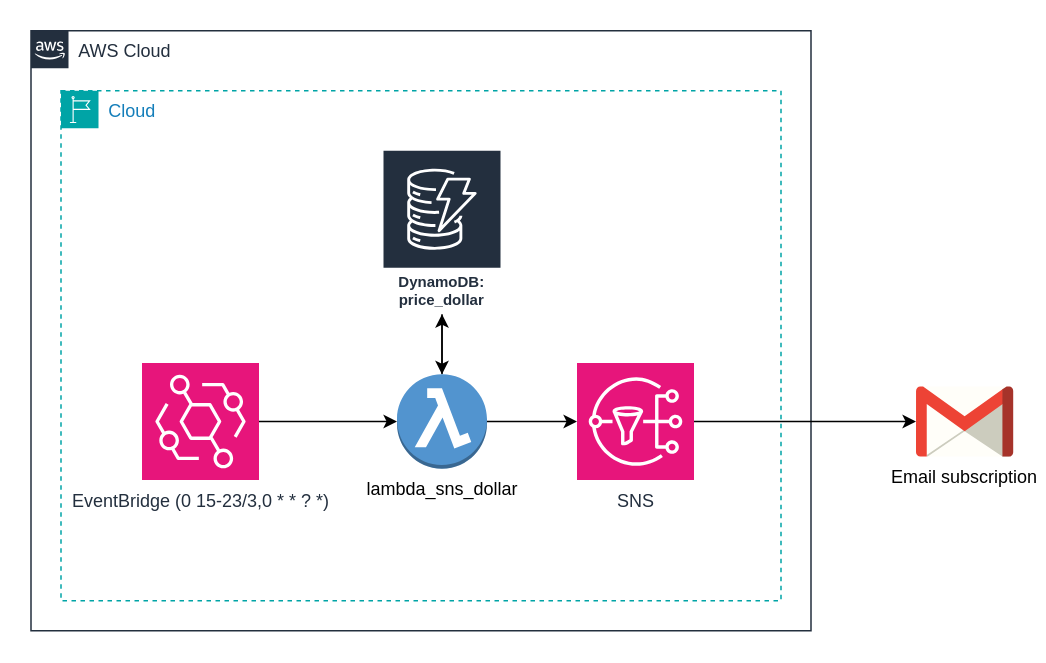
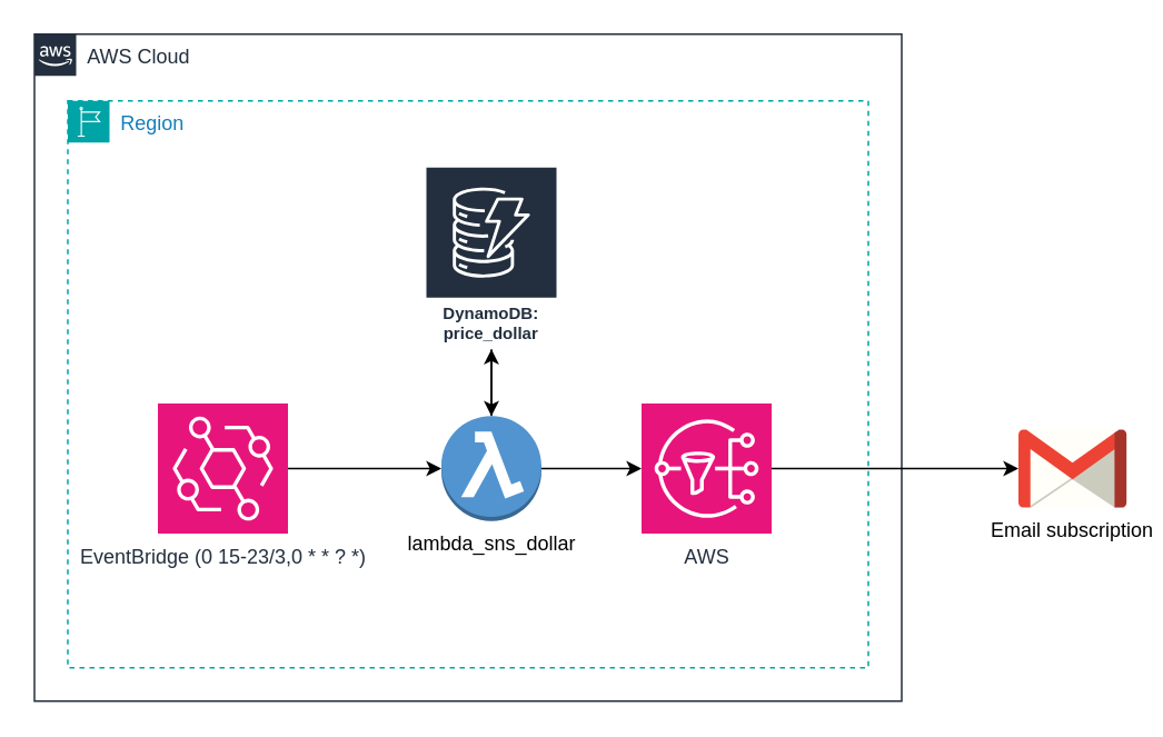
  <mxCell id="0" />
  <mxCell id="1" parent="0" />
  <mxCell id="2" value="AWS Cloud" style="points=[[0,0],[0.25,0],[0.5,0],[0.75,0],[1,0],[1,0.25],[1,0.5],[1,0.75],[1,1],[0.75,1],[0.5,1],[0.25,1],[0,1],[0,0.75],[0,0.5],[0,0.25]];outlineConnect=0;gradientColor=none;html=1;whiteSpace=wrap;fontSize=12;fontStyle=0;container=1;pointerEvents=0;collapsible=0;recursiveResize=0;shape=mxgraph.aws4.group;grIcon=mxgraph.aws4.group_aws_cloud_alt;strokeColor=#232F3E;fillColor=none;verticalAlign=top;align=left;spacingLeft=30;fontColor=#232F3E;dashed=0;" parent="1" vertex="1"><mxGeometry x="20" y="20" width="520" height="400" as="geometry" /></mxCell>
  <mxCell id="3" style="edgeStyle=orthogonalEdgeStyle;rounded=0;orthogonalLoop=1;jettySize=auto;html=1;" parent="2" source="4" target="5" edge="1"><mxGeometry relative="1" as="geometry" /></mxCell>
  <mxCell id="4" value="lambda_sns_dollar" style="outlineConnect=0;dashed=0;verticalLabelPosition=bottom;verticalAlign=top;align=center;html=1;shape=mxgraph.aws3.lambda_function;fillColor=#5294CF;gradientColor=none;" parent="2" vertex="1"><mxGeometry x="244" y="229" width="60" height="63" as="geometry" /></mxCell>
  <mxCell id="5" value="DynamoDB: price_dollar" style="sketch=0;outlineConnect=0;fontColor=#232F3E;gradientColor=none;strokeColor=#ffffff;fillColor=#232F3E;dashed=0;verticalLabelPosition=middle;verticalAlign=bottom;align=center;html=1;whiteSpace=wrap;fontSize=10;fontStyle=1;spacing=3;shape=mxgraph.aws4.productIcon;prIcon=mxgraph.aws4.dynamodb;" parent="2" vertex="1"><mxGeometry x="234" y="79" width="80" height="110" as="geometry" /></mxCell>
  <mxCell id="6" value="EventBridge (0 15-23/3,0 * * ? *)" style="sketch=0;points=[[0,0,0],[0.25,0,0],[0.5,0,0],[0.75,0,0],[1,0,0],[0,1,0],[0.25,1,0],[0.5,1,0],[0.75,1,0],[1,1,0],[0,0.25,0],[0,0.5,0],[0,0.75,0],[1,0.25,0],[1,0.5,0],[1,0.75,0]];outlineConnect=0;fontColor=#232F3E;fillColor=#E7157B;strokeColor=#ffffff;dashed=0;verticalLabelPosition=bottom;verticalAlign=top;align=center;html=1;fontSize=12;fontStyle=0;aspect=fixed;shape=mxgraph.aws4.resourceIcon;resIcon=mxgraph.aws4.eventbridge;" parent="2" vertex="1"><mxGeometry x="74" y="221.5" width="78" height="78" as="geometry" /></mxCell>
- <mxCell id="7" value="SNS" style="sketch=0;points=[[0,0,0],[0.25,0,0],[0.5,0,0],[0.75,0,0],[1,0,0],[0,1,0],[0.25,1,0],[0.5,1,0],[0.75,1,0],[1,1,0],[0,0.25,0],[0,0.5,0],[0,0.75,0],[1,0.25,0],[1,0.5,0],[1,0.75,0]];outlineConnect=0;fontColor=#232F3E;fillColor=#E7157B;strokeColor=#ffffff;dashed=0;verticalLabelPosition=bottom;verticalAlign=top;align=center;html=1;fontSize=12;fontStyle=0;aspect=fixed;shape=mxgraph.aws4.resourceIcon;resIcon=mxgraph.aws4.sns;" parent="2" vertex="1"><mxGeometry x="364" y="221.5" width="78" height="78" as="geometry" /></mxCell>
+ <mxCell id="7" value="AWS" style="sketch=0;points=[[0,0,0],[0.25,0,0],[0.5,0,0],[0.75,0,0],[1,0,0],[0,1,0],[0.25,1,0],[0.5,1,0],[0.75,1,0],[1,1,0],[0,0.25,0],[0,0.5,0],[0,0.75,0],[1,0.25,0],[1,0.5,0],[1,0.75,0]];outlineConnect=0;fontColor=#232F3E;fillColor=#E7157B;strokeColor=#ffffff;dashed=0;verticalLabelPosition=bottom;verticalAlign=top;align=center;html=1;fontSize=12;fontStyle=0;aspect=fixed;shape=mxgraph.aws4.resourceIcon;resIcon=mxgraph.aws4.sns;" parent="2" vertex="1"><mxGeometry x="364" y="221.5" width="78" height="78" as="geometry" /></mxCell>
  <mxCell id="8" style="edgeStyle=orthogonalEdgeStyle;rounded=0;orthogonalLoop=1;jettySize=auto;html=1;entryX=0;entryY=0.5;entryDx=0;entryDy=0;entryPerimeter=0;" parent="2" source="6" target="4" edge="1"><mxGeometry relative="1" as="geometry" /></mxCell>
  <mxCell id="9" style="edgeStyle=orthogonalEdgeStyle;rounded=0;orthogonalLoop=1;jettySize=auto;html=1;entryX=0;entryY=0.5;entryDx=0;entryDy=0;entryPerimeter=0;" parent="2" source="4" target="7" edge="1"><mxGeometry relative="1" as="geometry" /></mxCell>
  <mxCell id="10" style="edgeStyle=orthogonalEdgeStyle;rounded=0;orthogonalLoop=1;jettySize=auto;html=1;entryX=0.5;entryY=0;entryDx=0;entryDy=0;entryPerimeter=0;" parent="2" source="5" target="4" edge="1"><mxGeometry relative="1" as="geometry" /></mxCell>
- <mxCell id="11" value="Cloud" style="points=[[0,0],[0.25,0],[0.5,0],[0.75,0],[1,0],[1,0.25],[1,0.5],[1,0.75],[1,1],[0.75,1],[0.5,1],[0.25,1],[0,1],[0,0.75],[0,0.5],[0,0.25]];outlineConnect=0;gradientColor=none;html=1;whiteSpace=wrap;fontSize=12;fontStyle=0;container=1;pointerEvents=0;collapsible=0;recursiveResize=0;shape=mxgraph.aws4.group;grIcon=mxgraph.aws4.group_region;strokeColor=#00A4A6;fillColor=none;verticalAlign=top;align=left;spacingLeft=30;fontColor=#147EBA;dashed=1;" vertex="1" parent="2"><mxGeometry x="20" y="40" width="480" height="340" as="geometry" /></mxCell>
+ <mxCell id="11" value="Region" style="points=[[0,0],[0.25,0],[0.5,0],[0.75,0],[1,0],[1,0.25],[1,0.5],[1,0.75],[1,1],[0.75,1],[0.5,1],[0.25,1],[0,1],[0,0.75],[0,0.5],[0,0.25]];outlineConnect=0;gradientColor=none;html=1;whiteSpace=wrap;fontSize=12;fontStyle=0;container=1;pointerEvents=0;collapsible=0;recursiveResize=0;shape=mxgraph.aws4.group;grIcon=mxgraph.aws4.group_region;strokeColor=#00A4A6;fillColor=none;verticalAlign=top;align=left;spacingLeft=30;fontColor=#147EBA;dashed=1;" vertex="1" parent="2"><mxGeometry x="20" y="40" width="480" height="340" as="geometry" /></mxCell>
  <mxCell id="12" value="Email subscription" style="dashed=0;outlineConnect=0;html=1;align=center;labelPosition=center;verticalLabelPosition=bottom;verticalAlign=top;shape=mxgraph.weblogos.gmail" parent="1" vertex="1"><mxGeometry x="610" y="257.1" width="64.8" height="46.8" as="geometry" /></mxCell>
  <mxCell id="13" style="edgeStyle=orthogonalEdgeStyle;rounded=0;orthogonalLoop=1;jettySize=auto;html=1;" parent="1" source="7" target="12" edge="1"><mxGeometry relative="1" as="geometry" /></mxCell>
